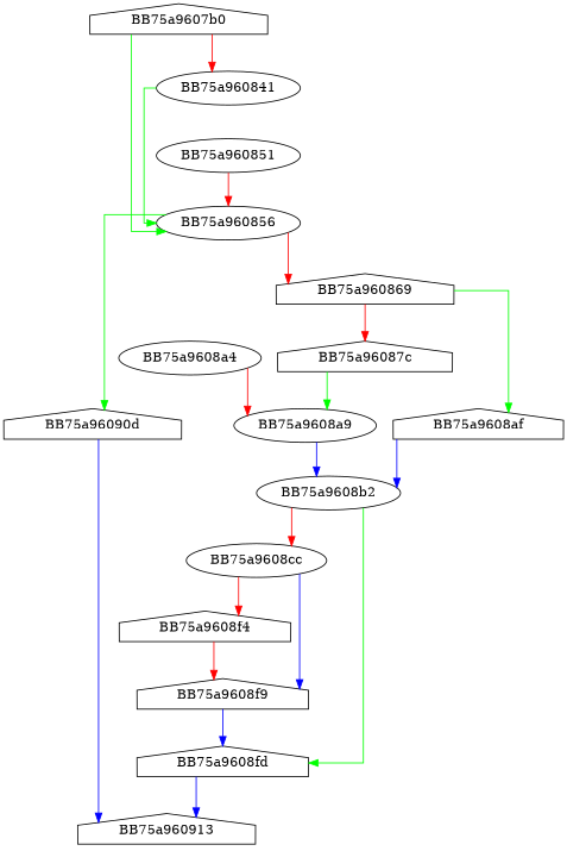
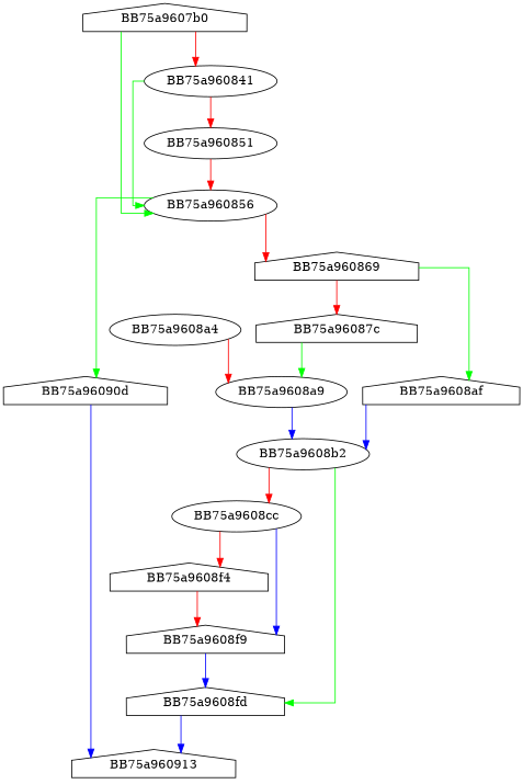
  digraph {
    splines=ortho
    node [shape=house]
    edge [color=red]
    BB75a960856 [shape=ellipse]
    BB75a9607b0
    BB75a960841 [shape=ellipse]
    BB75a96090d
    BB75a960869
    BB75a960851 [shape=ellipse]
    BB75a960913
    BB75a9608af
    BB75a96087c
    BB75a9608b2 [shape=ellipse]
    BB75a9608a9 [shape=ellipse]
    BB75a9608fd
    BB75a9608cc [shape=ellipse]
    BB75a9608a4 [shape=ellipse]
    BB75a9608f9
    BB75a9608f4
    BB75a960856 -> BB75a96090d [color=green]
    BB75a960856 -> BB75a960869
    BB75a9607b0 -> BB75a960856 [color=green]
    BB75a9607b0 -> BB75a960841
    BB75a960841 -> BB75a960856 [color=green]
+   BB75a960841 -> BB75a960851
    BB75a96090d -> BB75a960913 [color=blue]
    BB75a960869 -> BB75a9608af [color=green]
    BB75a960869 -> BB75a96087c
    BB75a960851 -> BB75a960856
    BB75a9608af -> BB75a9608b2 [color=blue]
    BB75a96087c -> BB75a9608a9 [color=green]
    BB75a9608b2 -> BB75a9608fd [color=green]
    BB75a9608b2 -> BB75a9608cc
    BB75a9608a9 -> BB75a9608b2 [color=blue]
    BB75a9608fd -> BB75a960913 [color=blue]
    BB75a9608cc -> BB75a9608f9 [color=blue]
    BB75a9608cc -> BB75a9608f4
    BB75a9608a4 -> BB75a9608a9
    BB75a9608f9 -> BB75a9608fd [color=blue]
    BB75a9608f4 -> BB75a9608f9
  }
